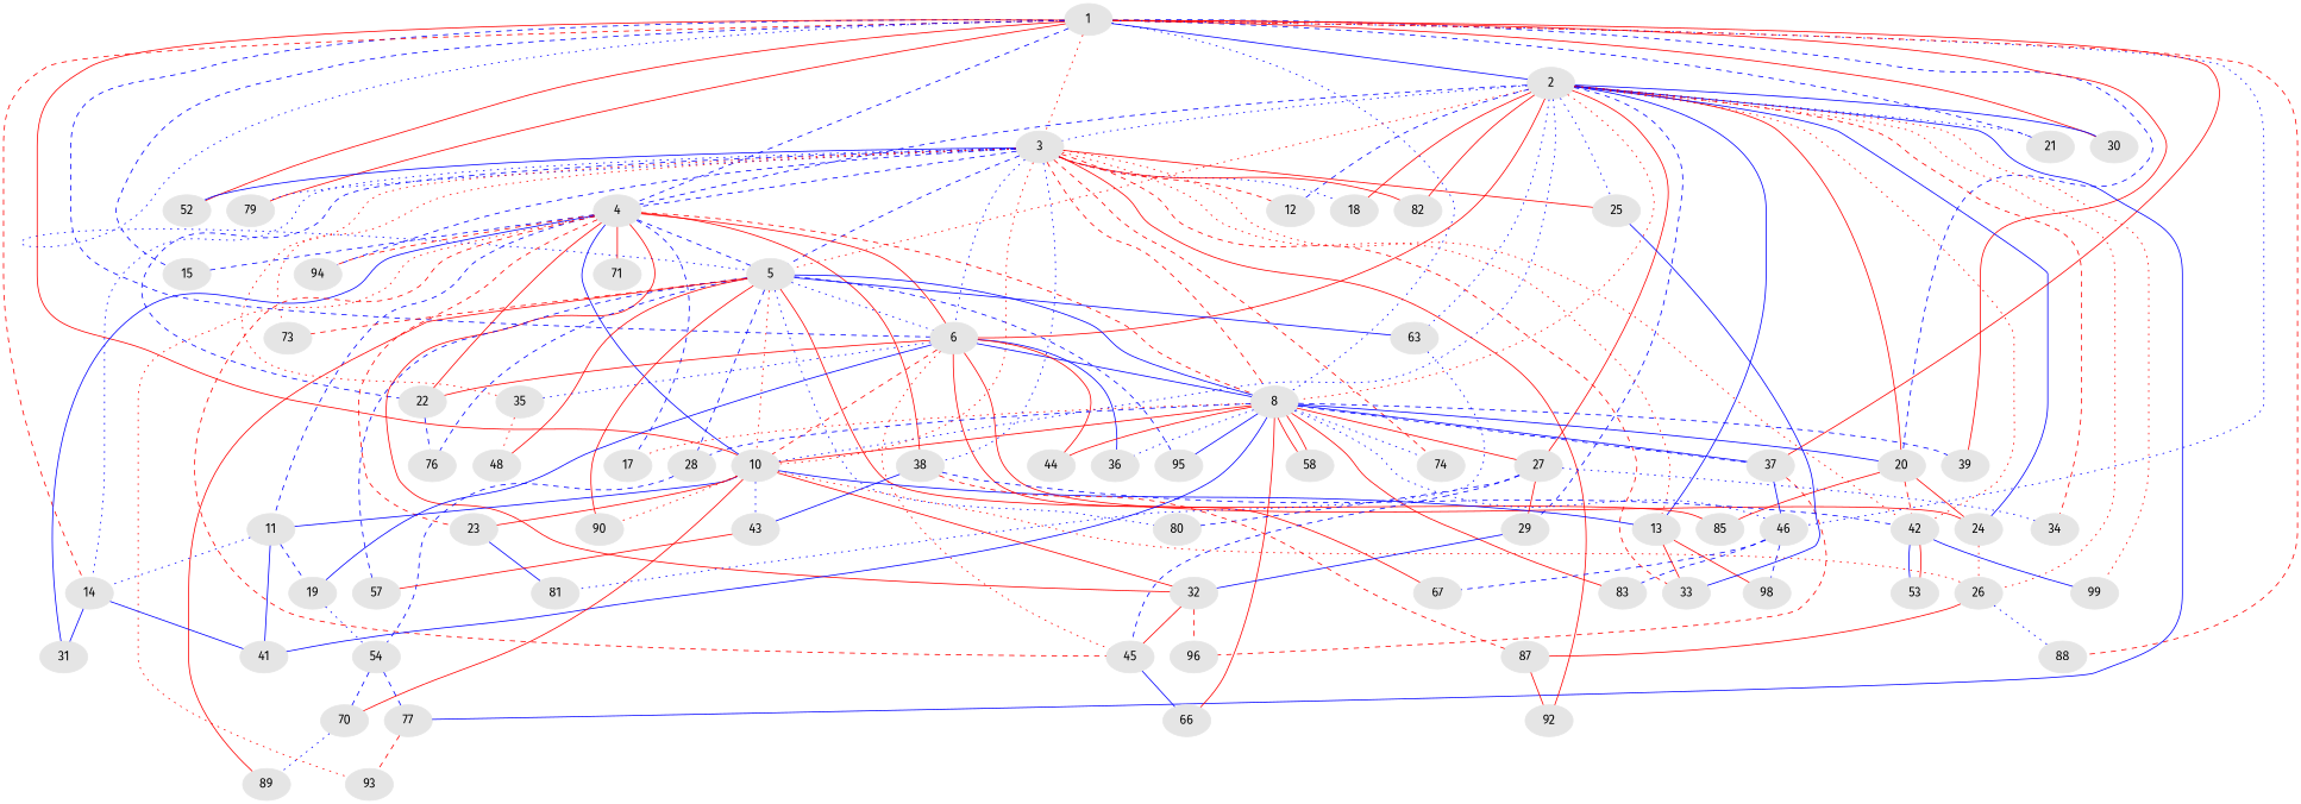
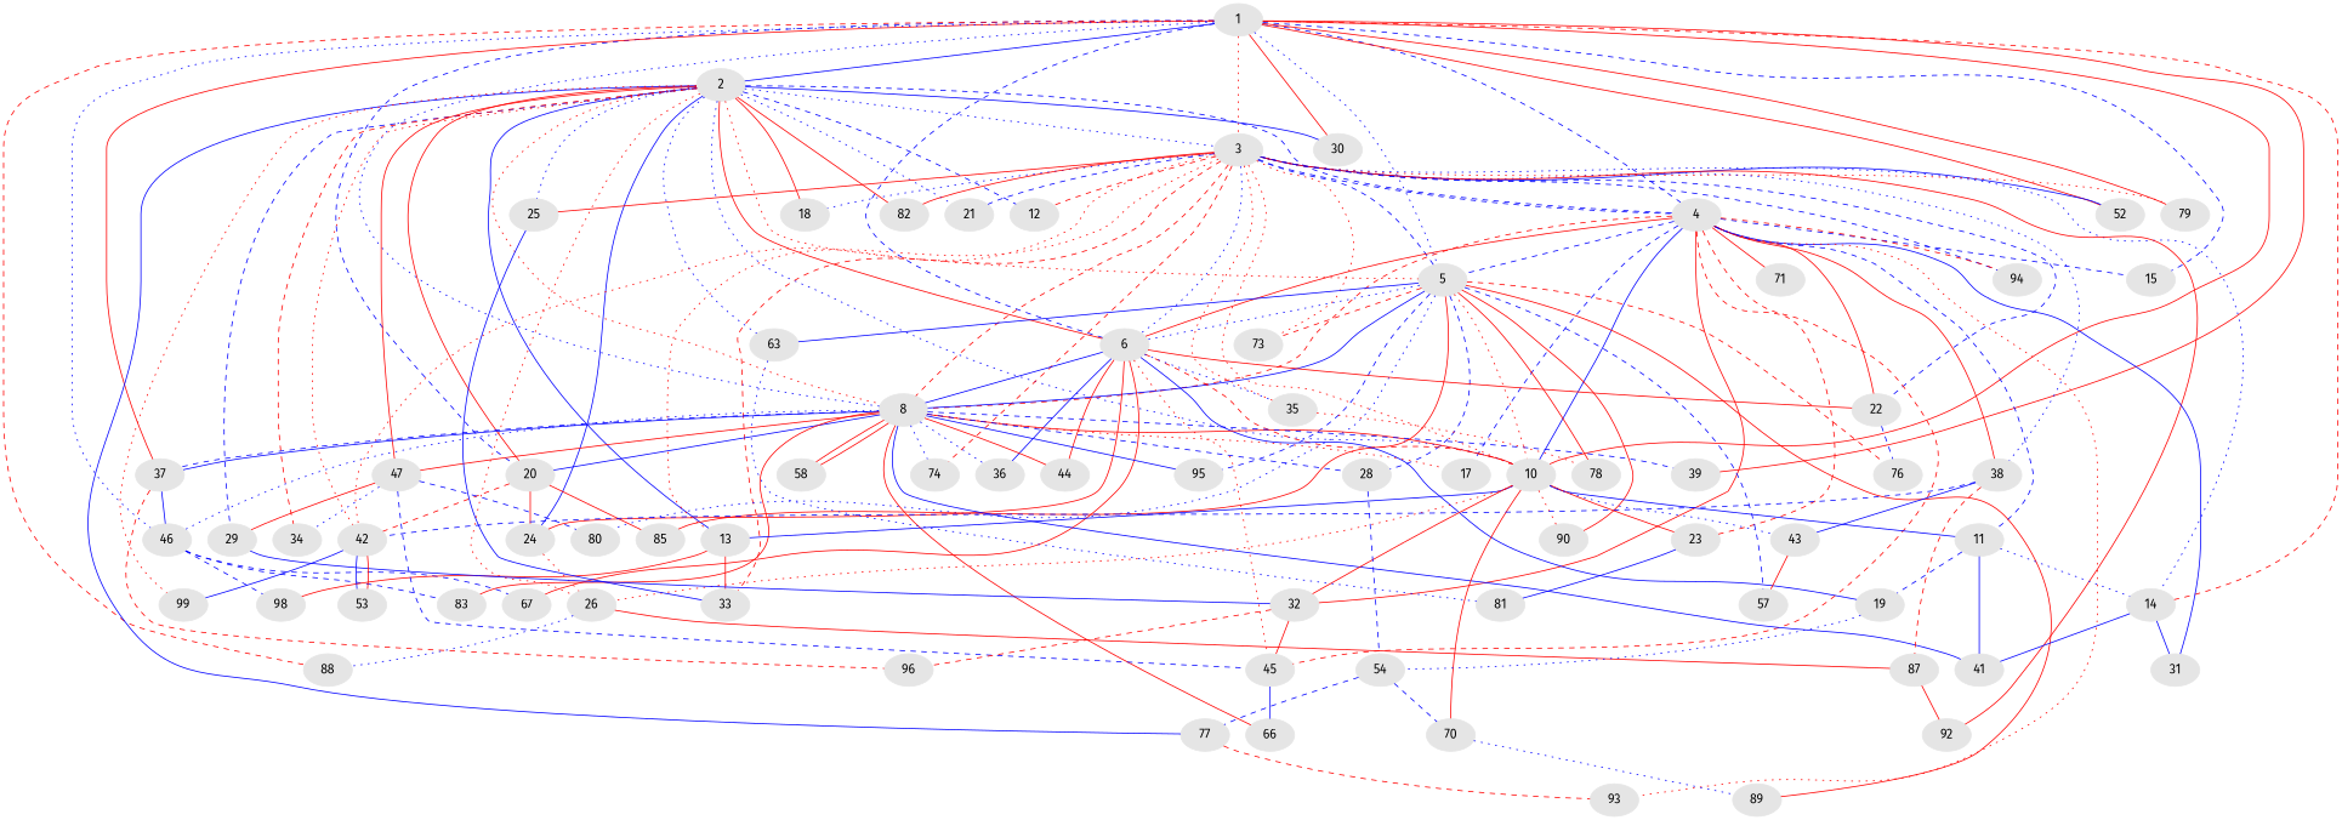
  graph {
    fontname="Fira Sans"
    node [color=gray90 fontname="Fira Sans" style=filled]
    edge [color=blue fontname="Fira Sans" style=solid]
    1 [super="+51"]
    2 [super="+9"]
    3 [super="+7"]
    4 [super="+48"]
    5 [super="+56"]
    6 [super="+16"]
    8 [super="+59"]
    10 [super="+55"]
    14 [super="+69"]
    15
    20 [super="+62"]
    21
    30
    37 [super="+60"]
    39
    46 [super="+86"]
    52
    79
    88
    12
    13 [super="+49"]
    18
    24 [super="+47"]
    25 [super="+40"]
    26 [super="+64"]
-   27
+   27 [label=47]
    29
    34
    42 [super="+68"]
    63
    77
    82
    99
    22 [super="+75"]
    33 [super="+61"]
    35
    38 [super="+65"]
    73
    74
    92
    94
    11 [super="+90"]
    17
    23
    31
    32 [super="+50"]
    45 [super="+72"]
    71
    93
    28
    57
    76
-   78 [label=48]
+   78
    80
    85
    89
    95
    n58 [label=90]
    19
    36
    44
    67
    41 [super="+91"]
    58
    66
    83
    43
    70
    96
    98
    87
    53
    81
    54
    1 -- 2 [weight=3]
    1 -- 3 [color=red style=dotted weight=2]
    1 -- 4 [style=dashed]
    1 -- 5 [style=dotted]
    1 -- 6 [style=dashed]
    1 -- 8 [style=dotted]
    1 -- 10 [color=red weight=2]
    1 -- 14 [color=red style=dashed]
    1 -- 15 [style=dashed]
    1 -- 20 [style=dashed]
-   1 -- 21 [style=dashed]
+   3 -- 21 [style=dashed]
    1 -- 30 [color=red]
    1 -- 37 [color=red]
    1 -- 39 [color=red]
    1 -- 46 [style=dotted weight=2]
    1 -- 52 [color=red]
    1 -- 79 [color=red]
    1 -- 88 [color=red style=dashed]
    2 -- 3 [style=dotted weight=4]
    2 -- 4 [style=dashed weight=2]
    2 -- 5 [color=red style=dotted weight=2]
    2 -- 6 [color=red weight=2]
    2 -- 8 [color=red style=dotted weight=2]
    2 -- 10 [style=dotted weight=2]
    2 -- 20 [color=red]
    2 -- 21 [style=dotted]
    2 -- 30
    2 -- 12 [style=dashed]
    2 -- 13
    2 -- 18 [color=red]
    2 -- 24
    2 -- 25 [style=dotted]
    2 -- 26 [color=red style=dotted]
    2 -- 27 [color=red]
    2 -- 29 [style=dashed]
    2 -- 34 [color=red style=dashed]
    2 -- 42 [color=red style=dotted]
    2 -- 63 [style=dotted]
    2 -- 77
    2 -- 82 [color=red]
    2 -- 99 [color=red style=dotted]
    3 -- 4 [style=dashed weight=2]
    3 -- 5 [style=dashed weight=2]
    3 -- 6 [style=dotted weight=3]
    3 -- 8 [color=red style=dashed weight=2]
    3 -- 10 [color=red style=dotted weight=2]
    3 -- 14 [style=dotted]
    3 -- 52
-   3 -- 79 [style=dotted]
+   3 -- 79 [color=red style=dotted]
    3 -- 12 [color=red style=dashed]
    3 -- 13 [color=red style=dotted]
    3 -- 18 [style=dotted]
    3 -- 25 [color=red weight=2]
    3 -- 42 [color=red style=dotted]
    3 -- 82 [color=red]
    3 -- 22 [style=dashed]
    3 -- 33 [color=red style=dashed]
    3 -- 35 [color=red style=dotted]
    3 -- 38 [style=dotted]
    3 -- 73 [color=red style=dotted]
    3 -- 74 [color=red style=dashed]
    3 -- 92 [color=red]
    3 -- 94 [style=dashed]
    4 -- 5 [style=dashed]
    4 -- 6 [color=red]
    4 -- 8 [color=red style=dashed]
    4 -- 10
    4 -- 15 [style=dashed]
    4 -- 22 [color=red]
    4 -- 38 [color=red]
    4 -- 94 [color=red style=dashed]
    4 -- 11 [style=dashed weight=2]
    4 -- 17 [style=dashed]
    4 -- 23 [color=red style=dashed]
    4 -- 31
    4 -- 32 [color=red]
    4 -- 45 [color=red style=dashed]
    4 -- 71 [color=red weight=2]
    4 -- 93 [color=red style=dotted]
    5 -- 6 [style=dotted]
    5 -- 8
    5 -- 10 [color=red style=dotted]
    5 -- 63
    5 -- 73 [color=red style=dashed]
    5 -- 28 [style=dashed weight=2]
    5 -- 57 [style=dashed]
-   5 -- 76 [style=dashed]
+   5 -- 76 [color=red style=dashed]
    5 -- 78 [color=red]
    5 -- 80 [style=dotted]
    5 -- 85 [color=red]
    5 -- 89 [color=red]
    5 -- 95 [style=dashed]
    5 -- n58 [color=red]
    6 -- 8
    6 -- 10 [color=red style=dashed]
    6 -- 24 [color=red]
    6 -- 22 [color=red]
    6 -- 35 [style=dotted]
    6 -- 45 [color=red style=dotted]
    6 -- 19
    6 -- 36
    6 -- 44 [color=red]
    6 -- 67 [color=red]
    8 -- 10 [color=red]
    8 -- 20
    8 -- 37 [style=dashed]
    8 -- 37
    8 -- 39 [style=dashed]
    8 -- 46 [style=dotted]
    8 -- 27 [color=red]
    8 -- 74 [style=dotted]
    8 -- 17 [color=red style=dotted]
    8 -- 28 [style=dashed]
    8 -- 95
    8 -- 36 [style=dotted]
    8 -- 44 [color=red]
    8 -- 41
    8 -- 58 [color=red]
    8 -- 58 [color=red]
    8 -- 66 [color=red]
    8 -- 83 [color=red]
    10 -- 13
    10 -- 26 [color=red style=dotted]
    10 -- 11
    10 -- 23 [color=red]
    10 -- 32 [color=red]
    10 -- n58 [color=red style=dotted]
    10 -- 43 [style=dotted]
    10 -- 70 [color=red]
    14 -- 31
    14 -- 41
    20 -- 24 [color=red]
    20 -- 42 [color=red style=dashed]
    20 -- 85 [color=red]
    37 -- 46
    37 -- 96 [color=red style=dashed]
    46 -- 67 [style=dashed]
    46 -- 83 [style=dashed]
    46 -- 98 [style=dashed]
    13 -- 33 [color=red]
    13 -- 98 [color=red]
    24 -- 26 [color=red style=dotted]
    25 -- 33
    26 -- 88 [style=dotted]
    26 -- 87 [color=red]
    27 -- 29 [color=red]
    27 -- 34 [style=dotted]
    27 -- 45 [style=dashed]
    27 -- 80 [style=dashed]
    29 -- 32
    42 -- 99
    42 -- 53
    42 -- 53 [color=red]
    63 -- 81 [style=dotted]
    77 -- 93 [color=red style=dashed]
    22 -- 76 [style=dashed]
    35 -- 78 [color=red style=dotted]
    38 -- 42 [style=dashed]
    38 -- 43
    38 -- 87 [color=red style=dashed]
    11 -- 14 [style=dotted]
    11 -- 19 [style=dashed]
    11 -- 41
    23 -- 81
    32 -- 45 [color=red]
    32 -- 96 [color=red style=dashed]
    45 -- 66
    28 -- 54 [style=dashed]
    19 -- 54 [style=dotted]
    43 -- 57 [color=red]
    70 -- 89 [style=dotted]
    87 -- 92 [color=red]
    54 -- 77 [style=dashed]
    54 -- 70 [style=dashed]
  }
